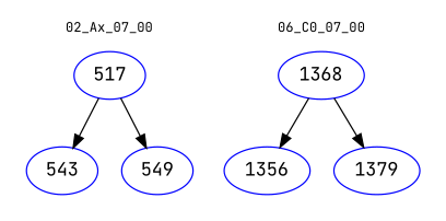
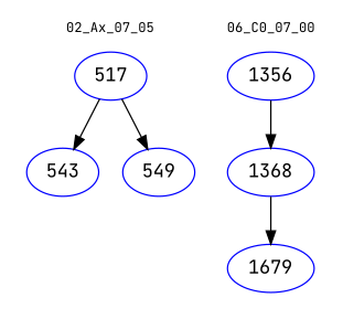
  digraph {
    fontname="JetBrains Mono"
    node [color=blue fontname="JetBrains Mono"]
    edge [color=black fontname="JetBrains Mono"]
    n1 [label=517]
    n2 [label=543]
    n3 [label=549]
    n4 [label=1368]
    n5 [label=1356]
-   n6 [label=1379]
+   n6 [label=1679]
    subgraph cluster_1 {
      color=white
      fontsize=10
-     label="02_Ax_07_00"
+     label="02_Ax_07_05"
      n1
      n2
      n3
    }
    subgraph cluster_2 {
      color=white
      fontsize=10
      label="06_C0_07_00"
      n4
      n5
      n6
    }
    n1 -> n2
    n1 -> n3
-   n4 -> n5
+   n5 -> n4
    n4 -> n6
  }
